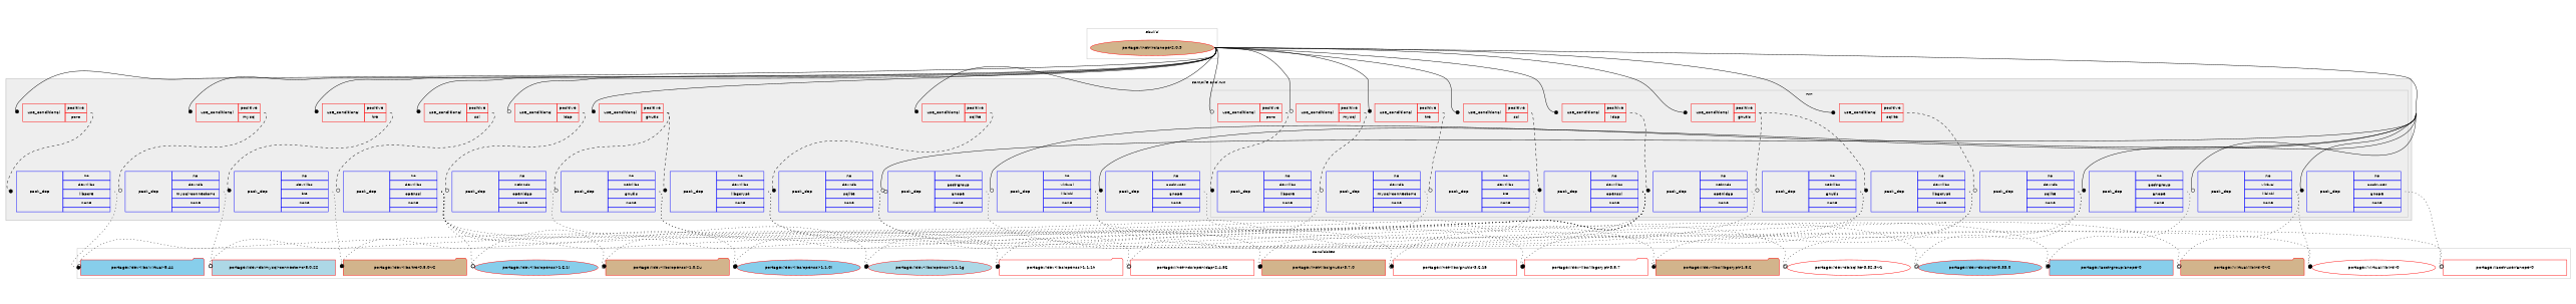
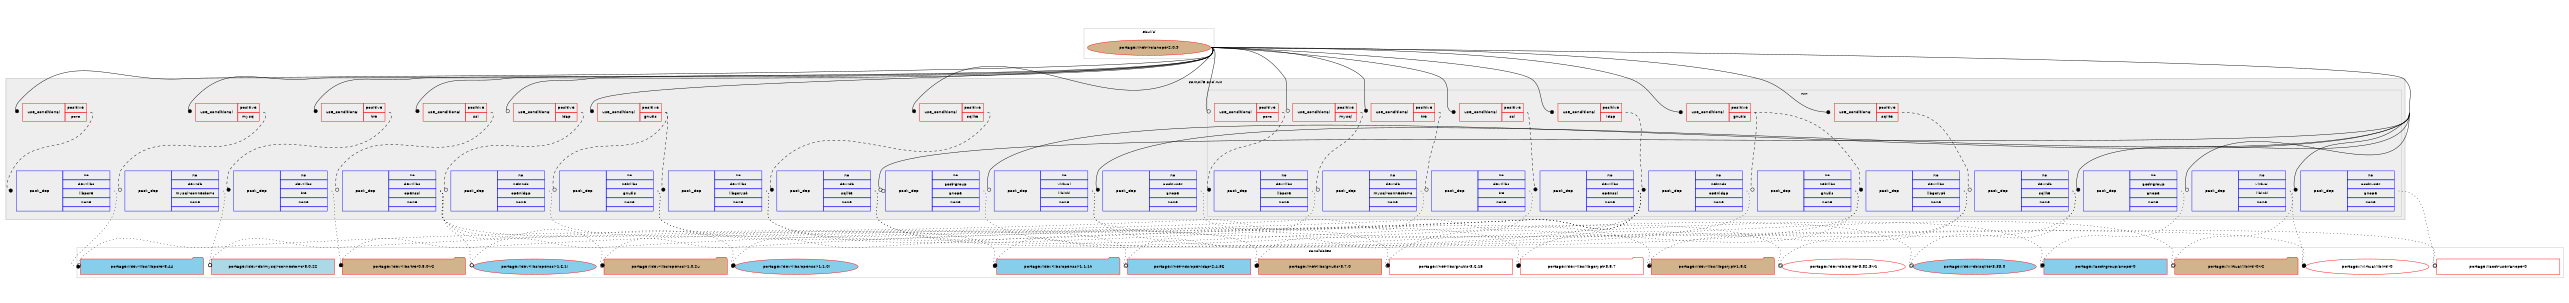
  digraph {
    compound=true
    concentrate=true
    fontname=Helvetica
    fontsize=10
    newrank=true
    rankdir=TB
    ranksep=1.5
    node [color=red fontname=Helvetica fontsize=10 shape=none]
    edge [arrowhead=dot headport=w style=dotted tailport=e weight=100]
    n1 [fillcolor=tan label="portage://net-irc/anope-2.0.9" shape=ellipse style=filled width=4]
    n2 [color=blue label=<<TABLE BORDER="0" CELLBORDER="1" CELLSPACING="0" CELLPADDING="4" WIDTH="220"><TR><TD ROWSPAN="6" CELLPADDING="30">pack_dep</TD></TR><TR><TD WIDTH="110">no</TD></TR><TR><TD>net-libs</TD></TR><TR><TD>gnutls</TD></TR><TR><TD>none</TD></TR><TR><TD></TD></TR></TABLE>>]
    n3 [color=blue label=<<TABLE BORDER="0" CELLBORDER="1" CELLSPACING="0" CELLPADDING="4" WIDTH="220"><TR><TD ROWSPAN="6" CELLPADDING="30">pack_dep</TD></TR><TR><TD WIDTH="110">no</TD></TR><TR><TD>dev-libs</TD></TR><TR><TD>libgcrypt</TD></TR><TR><TD>none</TD></TR><TR><TD></TD></TR></TABLE>>]
    n4 [label=<<TABLE BORDER="0" CELLBORDER="1" CELLSPACING="0" CELLPADDING="4"><TR><TD ROWSPAN="3" CELLPADDING="10">use_conditional</TD></TR><TR><TD>positive</TD></TR><TR><TD>gnutls</TD></TR></TABLE>>]
    n5 [color=blue label=<<TABLE BORDER="0" CELLBORDER="1" CELLSPACING="0" CELLPADDING="4" WIDTH="220"><TR><TD ROWSPAN="6" CELLPADDING="30">pack_dep</TD></TR><TR><TD WIDTH="110">no</TD></TR><TR><TD>net-nds</TD></TR><TR><TD>openldap</TD></TR><TR><TD>none</TD></TR><TR><TD></TD></TR></TABLE>>]
    n6 [label=<<TABLE BORDER="0" CELLBORDER="1" CELLSPACING="0" CELLPADDING="4"><TR><TD ROWSPAN="3" CELLPADDING="10">use_conditional</TD></TR><TR><TD>positive</TD></TR><TR><TD>ldap</TD></TR></TABLE>>]
    n7 [color=blue label=<<TABLE BORDER="0" CELLBORDER="1" CELLSPACING="0" CELLPADDING="4" WIDTH="220"><TR><TD ROWSPAN="6" CELLPADDING="30">pack_dep</TD></TR><TR><TD WIDTH="110">no</TD></TR><TR><TD>dev-db</TD></TR><TR><TD>mysql-connector-c</TD></TR><TR><TD>none</TD></TR><TR><TD></TD></TR></TABLE>>]
    n8 [label=<<TABLE BORDER="0" CELLBORDER="1" CELLSPACING="0" CELLPADDING="4"><TR><TD ROWSPAN="3" CELLPADDING="10">use_conditional</TD></TR><TR><TD>positive</TD></TR><TR><TD>mysql</TD></TR></TABLE>>]
    n9 [color=blue label=<<TABLE BORDER="0" CELLBORDER="1" CELLSPACING="0" CELLPADDING="4" WIDTH="220"><TR><TD ROWSPAN="6" CELLPADDING="30">pack_dep</TD></TR><TR><TD WIDTH="110">no</TD></TR><TR><TD>dev-libs</TD></TR><TR><TD>libpcre</TD></TR><TR><TD>none</TD></TR><TR><TD></TD></TR></TABLE>>]
    n10 [label=<<TABLE BORDER="0" CELLBORDER="1" CELLSPACING="0" CELLPADDING="4"><TR><TD ROWSPAN="3" CELLPADDING="10">use_conditional</TD></TR><TR><TD>positive</TD></TR><TR><TD>pcre</TD></TR></TABLE>>]
    n11 [color=blue label=<<TABLE BORDER="0" CELLBORDER="1" CELLSPACING="0" CELLPADDING="4" WIDTH="220"><TR><TD ROWSPAN="6" CELLPADDING="30">pack_dep</TD></TR><TR><TD WIDTH="110">no</TD></TR><TR><TD>dev-db</TD></TR><TR><TD>sqlite</TD></TR><TR><TD>none</TD></TR><TR><TD></TD></TR></TABLE>>]
    n12 [label=<<TABLE BORDER="0" CELLBORDER="1" CELLSPACING="0" CELLPADDING="4"><TR><TD ROWSPAN="3" CELLPADDING="10">use_conditional</TD></TR><TR><TD>positive</TD></TR><TR><TD>sqlite</TD></TR></TABLE>>]
    n13 [color=blue label=<<TABLE BORDER="0" CELLBORDER="1" CELLSPACING="0" CELLPADDING="4" WIDTH="220"><TR><TD ROWSPAN="6" CELLPADDING="30">pack_dep</TD></TR><TR><TD WIDTH="110">no</TD></TR><TR><TD>dev-libs</TD></TR><TR><TD>openssl</TD></TR><TR><TD>none</TD></TR><TR><TD></TD></TR></TABLE>>]
    n14 [label=<<TABLE BORDER="0" CELLBORDER="1" CELLSPACING="0" CELLPADDING="4"><TR><TD ROWSPAN="3" CELLPADDING="10">use_conditional</TD></TR><TR><TD>positive</TD></TR><TR><TD>ssl</TD></TR></TABLE>>]
    n15 [color=blue label=<<TABLE BORDER="0" CELLBORDER="1" CELLSPACING="0" CELLPADDING="4" WIDTH="220"><TR><TD ROWSPAN="6" CELLPADDING="30">pack_dep</TD></TR><TR><TD WIDTH="110">no</TD></TR><TR><TD>dev-libs</TD></TR><TR><TD>tre</TD></TR><TR><TD>none</TD></TR><TR><TD></TD></TR></TABLE>>]
    n16 [label=<<TABLE BORDER="0" CELLBORDER="1" CELLSPACING="0" CELLPADDING="4"><TR><TD ROWSPAN="3" CELLPADDING="10">use_conditional</TD></TR><TR><TD>positive</TD></TR><TR><TD>tre</TD></TR></TABLE>>]
    n17 [color=blue label=<<TABLE BORDER="0" CELLBORDER="1" CELLSPACING="0" CELLPADDING="4" WIDTH="220"><TR><TD ROWSPAN="6" CELLPADDING="30">pack_dep</TD></TR><TR><TD WIDTH="110">no</TD></TR><TR><TD>acct-group</TD></TR><TR><TD>anope</TD></TR><TR><TD>none</TD></TR><TR><TD></TD></TR></TABLE>>]
    n18 [color=blue label=<<TABLE BORDER="0" CELLBORDER="1" CELLSPACING="0" CELLPADDING="4" WIDTH="220"><TR><TD ROWSPAN="6" CELLPADDING="30">pack_dep</TD></TR><TR><TD WIDTH="110">no</TD></TR><TR><TD>acct-user</TD></TR><TR><TD>anope</TD></TR><TR><TD>none</TD></TR><TR><TD></TD></TR></TABLE>>]
    n19 [color=blue label=<<TABLE BORDER="0" CELLBORDER="1" CELLSPACING="0" CELLPADDING="4" WIDTH="220"><TR><TD ROWSPAN="6" CELLPADDING="30">pack_dep</TD></TR><TR><TD WIDTH="110">no</TD></TR><TR><TD>virtual</TD></TR><TR><TD>libintl</TD></TR><TR><TD>none</TD></TR><TR><TD></TD></TR></TABLE>>]
    n20 [color=blue label=<<TABLE BORDER="0" CELLBORDER="1" CELLSPACING="0" CELLPADDING="4" WIDTH="220"><TR><TD ROWSPAN="6" CELLPADDING="30">pack_dep</TD></TR><TR><TD WIDTH="110">no</TD></TR><TR><TD>net-nds</TD></TR><TR><TD>openldap</TD></TR><TR><TD>none</TD></TR><TR><TD></TD></TR></TABLE>>]
    n21 [label=<<TABLE BORDER="0" CELLBORDER="1" CELLSPACING="0" CELLPADDING="4"><TR><TD ROWSPAN="3" CELLPADDING="10">use_conditional</TD></TR><TR><TD>positive</TD></TR><TR><TD>ldap</TD></TR></TABLE>>]
    n22 [color=blue label=<<TABLE BORDER="0" CELLBORDER="1" CELLSPACING="0" CELLPADDING="4" WIDTH="220"><TR><TD ROWSPAN="6" CELLPADDING="30">pack_dep</TD></TR><TR><TD WIDTH="110">no</TD></TR><TR><TD>net-libs</TD></TR><TR><TD>gnutls</TD></TR><TR><TD>none</TD></TR><TR><TD></TD></TR></TABLE>>]
    n23 [color=blue label=<<TABLE BORDER="0" CELLBORDER="1" CELLSPACING="0" CELLPADDING="4" WIDTH="220"><TR><TD ROWSPAN="6" CELLPADDING="30">pack_dep</TD></TR><TR><TD WIDTH="110">no</TD></TR><TR><TD>dev-libs</TD></TR><TR><TD>libgcrypt</TD></TR><TR><TD>none</TD></TR><TR><TD></TD></TR></TABLE>>]
    n24 [label=<<TABLE BORDER="0" CELLBORDER="1" CELLSPACING="0" CELLPADDING="4"><TR><TD ROWSPAN="3" CELLPADDING="10">use_conditional</TD></TR><TR><TD>positive</TD></TR><TR><TD>gnutls</TD></TR></TABLE>>]
    n25 [color=blue label=<<TABLE BORDER="0" CELLBORDER="1" CELLSPACING="0" CELLPADDING="4" WIDTH="220"><TR><TD ROWSPAN="6" CELLPADDING="30">pack_dep</TD></TR><TR><TD WIDTH="110">no</TD></TR><TR><TD>dev-db</TD></TR><TR><TD>mysql-connector-c</TD></TR><TR><TD>none</TD></TR><TR><TD></TD></TR></TABLE>>]
    n26 [label=<<TABLE BORDER="0" CELLBORDER="1" CELLSPACING="0" CELLPADDING="4"><TR><TD ROWSPAN="3" CELLPADDING="10">use_conditional</TD></TR><TR><TD>positive</TD></TR><TR><TD>mysql</TD></TR></TABLE>>]
    n27 [color=blue label=<<TABLE BORDER="0" CELLBORDER="1" CELLSPACING="0" CELLPADDING="4" WIDTH="220"><TR><TD ROWSPAN="6" CELLPADDING="30">pack_dep</TD></TR><TR><TD WIDTH="110">no</TD></TR><TR><TD>dev-libs</TD></TR><TR><TD>libpcre</TD></TR><TR><TD>none</TD></TR><TR><TD></TD></TR></TABLE>>]
    n28 [label=<<TABLE BORDER="0" CELLBORDER="1" CELLSPACING="0" CELLPADDING="4"><TR><TD ROWSPAN="3" CELLPADDING="10">use_conditional</TD></TR><TR><TD>positive</TD></TR><TR><TD>pcre</TD></TR></TABLE>>]
    n29 [color=blue label=<<TABLE BORDER="0" CELLBORDER="1" CELLSPACING="0" CELLPADDING="4" WIDTH="220"><TR><TD ROWSPAN="6" CELLPADDING="30">pack_dep</TD></TR><TR><TD WIDTH="110">no</TD></TR><TR><TD>dev-db</TD></TR><TR><TD>sqlite</TD></TR><TR><TD>none</TD></TR><TR><TD></TD></TR></TABLE>>]
    n30 [label=<<TABLE BORDER="0" CELLBORDER="1" CELLSPACING="0" CELLPADDING="4"><TR><TD ROWSPAN="3" CELLPADDING="10">use_conditional</TD></TR><TR><TD>positive</TD></TR><TR><TD>sqlite</TD></TR></TABLE>>]
    n31 [color=blue label=<<TABLE BORDER="0" CELLBORDER="1" CELLSPACING="0" CELLPADDING="4" WIDTH="220"><TR><TD ROWSPAN="6" CELLPADDING="30">pack_dep</TD></TR><TR><TD WIDTH="110">no</TD></TR><TR><TD>dev-libs</TD></TR><TR><TD>openssl</TD></TR><TR><TD>none</TD></TR><TR><TD></TD></TR></TABLE>>]
    n32 [label=<<TABLE BORDER="0" CELLBORDER="1" CELLSPACING="0" CELLPADDING="4"><TR><TD ROWSPAN="3" CELLPADDING="10">use_conditional</TD></TR><TR><TD>positive</TD></TR><TR><TD>ssl</TD></TR></TABLE>>]
    n33 [color=blue label=<<TABLE BORDER="0" CELLBORDER="1" CELLSPACING="0" CELLPADDING="4" WIDTH="220"><TR><TD ROWSPAN="6" CELLPADDING="30">pack_dep</TD></TR><TR><TD WIDTH="110">no</TD></TR><TR><TD>dev-libs</TD></TR><TR><TD>tre</TD></TR><TR><TD>none</TD></TR><TR><TD></TD></TR></TABLE>>]
    n34 [label=<<TABLE BORDER="0" CELLBORDER="1" CELLSPACING="0" CELLPADDING="4"><TR><TD ROWSPAN="3" CELLPADDING="10">use_conditional</TD></TR><TR><TD>positive</TD></TR><TR><TD>tre</TD></TR></TABLE>>]
    n35 [color=blue label=<<TABLE BORDER="0" CELLBORDER="1" CELLSPACING="0" CELLPADDING="4" WIDTH="220"><TR><TD ROWSPAN="6" CELLPADDING="30">pack_dep</TD></TR><TR><TD WIDTH="110">no</TD></TR><TR><TD>acct-group</TD></TR><TR><TD>anope</TD></TR><TR><TD>none</TD></TR><TR><TD></TD></TR></TABLE>>]
    n36 [color=blue label=<<TABLE BORDER="0" CELLBORDER="1" CELLSPACING="0" CELLPADDING="4" WIDTH="220"><TR><TD ROWSPAN="6" CELLPADDING="30">pack_dep</TD></TR><TR><TD WIDTH="110">no</TD></TR><TR><TD>acct-user</TD></TR><TR><TD>anope</TD></TR><TR><TD>none</TD></TR><TR><TD></TD></TR></TABLE>>]
    n37 [color=blue label=<<TABLE BORDER="0" CELLBORDER="1" CELLSPACING="0" CELLPADDING="4" WIDTH="220"><TR><TD ROWSPAN="6" CELLPADDING="30">pack_dep</TD></TR><TR><TD WIDTH="110">no</TD></TR><TR><TD>virtual</TD></TR><TR><TD>libintl</TD></TR><TR><TD>none</TD></TR><TR><TD></TD></TR></TABLE>>]
-   n38 [fillcolor=white label="portage://net-nds/openldap-2.4.56" shape=box style=filled width=4]
+   n38 [fillcolor=skyblue label="portage://net-nds/openldap-2.4.56" shape=box style=filled width=4]
    n39 [fillcolor=tan label="portage://net-libs/gnutls-3.7.0" shape=box style=filled width=4]
    n40 [fillcolor=white label="portage://net-libs/gnutls-3.6.15" shape=box style=filled width=4]
    n41 [fillcolor=white label="portage://dev-libs/libgcrypt-3.8.7" shape=folder style=filled width=4]
    n42 [fillcolor=tan label="portage://dev-libs/libgcrypt-1.8.6" shape=folder style=filled width=4]
    n43 [fillcolor=lightblue label="portage://dev-db/mysql-connector-c-8.0.22" shape=box style=filled width=4]
-   n44 [fillcolor=skyblue label="portage://dev-libs/virtual-8.44" shape=folder style=filled width=4]
+   n44 [fillcolor=skyblue label="portage://dev-libs/libpcre-8.44" shape=folder style=filled width=4]
    n45 [fillcolor=skyblue label="portage://dev-db/sqlite-3.33.0" shape=ellipse style=filled width=4]
    n46 [fillcolor=white label="portage://dev-db/sqlite-3.32.3-r1" shape=ellipse style=filled width=4]
    n47 [fillcolor=skyblue label="portage://dev-libs/openssl-1.6.1i" shape=ellipse style=filled width=4]
-   n48 [fillcolor=white label="portage://dev-libs/openssl-1.1.1h" shape=folder style=filled width=4]
-   n49 [fillcolor=lightblue label="portage://dev-libs/openssl-1.1.1g" shape=ellipse style=filled width=4]
+   n48 [fillcolor=skyblue label="portage://dev-libs/openssl-1.1.1h" shape=folder style=filled width=4]
    n50 [fillcolor=skyblue label="portage://dev-libs/openssl-1.1.0l" shape=ellipse style=filled width=4]
    n51 [fillcolor=tan label="portage://dev-libs/openssl-1.0.2u" shape=folder style=filled width=4]
    n52 [fillcolor=tan label="portage://dev-libs/tre-0.8.0-r2" shape=folder style=filled width=4]
    n53 [fillcolor=skyblue label="portage://acct-group/anope-0" shape=box style=filled width=4]
    n54 [fillcolor=white label="portage://acct-user/anope-0" shape=box style=filled width=4]
    n55 [fillcolor=tan label="portage://virtual/libintl-0-r2" shape=folder style=filled width=4]
    n56 [fillcolor=white label="portage://virtual/libintl-0" shape=ellipse style=filled width=4]
    subgraph cluster_1 {
      color=gray
      label=<<i>ebuild</i>>
      rank=same
      n1
    }
    subgraph cluster_2 {
      color=gray
      label=<<i>dependencies</i>>
      subgraph cluster_3 {
        color=gray
        fillcolor="#eeeeee"
        label=<<i>compile</i>>
        style=filled
        subgraph sub_4 {
          color=gray
          fillcolor="#eeeeee"
          label=<<i>compile</i>>
          style=filled
          n4
          subgraph sub_5 {
            color=gray
            fillcolor="#eeeeee"
            label=<<i>compile</i>>
            style=filled
            n2
          }
          subgraph sub_6 {
            color=gray
            fillcolor="#eeeeee"
            label=<<i>compile</i>>
            style=filled
            n3
          }
        }
        subgraph sub_7 {
          color=gray
          fillcolor="#eeeeee"
          label=<<i>compile</i>>
          style=filled
          n6
          subgraph sub_8 {
            color=gray
            fillcolor="#eeeeee"
            label=<<i>compile</i>>
            style=filled
            n5
          }
        }
        subgraph sub_9 {
          color=gray
          fillcolor="#eeeeee"
          label=<<i>compile</i>>
          style=filled
          n8
          subgraph sub_10 {
            color=gray
            fillcolor="#eeeeee"
            label=<<i>compile</i>>
            style=filled
            n7
          }
        }
        subgraph sub_11 {
          color=gray
          fillcolor="#eeeeee"
          label=<<i>compile</i>>
          style=filled
          n10
          subgraph sub_12 {
            color=gray
            fillcolor="#eeeeee"
            label=<<i>compile</i>>
            style=filled
            n9
          }
        }
        subgraph sub_13 {
          color=gray
          fillcolor="#eeeeee"
          label=<<i>compile</i>>
          style=filled
          n12
          subgraph sub_14 {
            color=gray
            fillcolor="#eeeeee"
            label=<<i>compile</i>>
            style=filled
            n11
          }
        }
        subgraph sub_15 {
          color=gray
          fillcolor="#eeeeee"
          label=<<i>compile</i>>
          style=filled
          n14
          subgraph sub_16 {
            color=gray
            fillcolor="#eeeeee"
            label=<<i>compile</i>>
            style=filled
            n13
          }
        }
        subgraph sub_17 {
          color=gray
          fillcolor="#eeeeee"
          label=<<i>compile</i>>
          style=filled
          n16
          subgraph sub_18 {
            color=gray
            fillcolor="#eeeeee"
            label=<<i>compile</i>>
            style=filled
            n15
          }
        }
        subgraph sub_19 {
          color=gray
          fillcolor="#eeeeee"
          label=<<i>compile</i>>
          style=filled
          n17
        }
        subgraph sub_20 {
          color=gray
          fillcolor="#eeeeee"
          label=<<i>compile</i>>
          style=filled
          n18
        }
        subgraph sub_21 {
          color=gray
          fillcolor="#eeeeee"
          label=<<i>compile</i>>
          style=filled
          n19
        }
      }
      subgraph cluster_22 {
        color=gray
        fillcolor="#eeeeee"
        label=<<i>compile and run</i>>
        style=filled
      }
      subgraph cluster_23 {
        color=gray
        fillcolor="#eeeeee"
        label=<<i>run</i>>
        style=filled
        subgraph sub_24 {
          color=gray
          fillcolor="#eeeeee"
          label=<<i>run</i>>
          style=filled
          n21
          subgraph sub_25 {
            color=gray
            fillcolor="#eeeeee"
            label=<<i>run</i>>
            style=filled
            n20
          }
        }
        subgraph sub_26 {
          color=gray
          fillcolor="#eeeeee"
          label=<<i>run</i>>
          style=filled
          n24
          subgraph sub_27 {
            color=gray
            fillcolor="#eeeeee"
            label=<<i>run</i>>
            style=filled
            n22
          }
          subgraph sub_28 {
            color=gray
            fillcolor="#eeeeee"
            label=<<i>run</i>>
            style=filled
            n23
          }
        }
        subgraph sub_29 {
          color=gray
          fillcolor="#eeeeee"
          label=<<i>run</i>>
          style=filled
          n26
          subgraph sub_30 {
            color=gray
            fillcolor="#eeeeee"
            label=<<i>run</i>>
            style=filled
            n25
          }
        }
        subgraph sub_31 {
          color=gray
          fillcolor="#eeeeee"
          label=<<i>run</i>>
          style=filled
          n28
          subgraph sub_32 {
            color=gray
            fillcolor="#eeeeee"
            label=<<i>run</i>>
            style=filled
            n27
          }
        }
        subgraph sub_33 {
          color=gray
          fillcolor="#eeeeee"
          label=<<i>run</i>>
          style=filled
          n30
          subgraph sub_34 {
            color=gray
            fillcolor="#eeeeee"
            label=<<i>run</i>>
            style=filled
            n29
          }
        }
        subgraph sub_35 {
          color=gray
          fillcolor="#eeeeee"
          label=<<i>run</i>>
          style=filled
          n32
          subgraph sub_36 {
            color=gray
            fillcolor="#eeeeee"
            label=<<i>run</i>>
            style=filled
            n31
          }
        }
        subgraph sub_37 {
          color=gray
          fillcolor="#eeeeee"
          label=<<i>run</i>>
          style=filled
          n34
          subgraph sub_38 {
            color=gray
            fillcolor="#eeeeee"
            label=<<i>run</i>>
            style=filled
            n33
          }
        }
        subgraph sub_39 {
          color=gray
          fillcolor="#eeeeee"
          label=<<i>run</i>>
          style=filled
          n35
        }
        subgraph sub_40 {
          color=gray
          fillcolor="#eeeeee"
          label=<<i>run</i>>
          style=filled
          n36
        }
        subgraph sub_41 {
          color=gray
          fillcolor="#eeeeee"
          label=<<i>run</i>>
          style=filled
          n37
        }
      }
    }
    subgraph cluster_42 {
      color=gray
      label=<<i>candidates</i>>
      rank=same
      subgraph sub_43 {
        color=black
        label=<<i>candidates</i>>
        nodesep=1
        rank=same
        n38
      }
      subgraph sub_44 {
        color=black
        label=<<i>candidates</i>>
        nodesep=1
        rank=same
        n39
        n40
      }
      subgraph sub_45 {
        color=black
        label=<<i>candidates</i>>
        nodesep=1
        rank=same
        n41
        n42
      }
      subgraph sub_46 {
        color=black
        label=<<i>candidates</i>>
        nodesep=1
        rank=same
        n43
      }
      subgraph sub_47 {
        color=black
        label=<<i>candidates</i>>
        nodesep=1
        rank=same
        n44
      }
      subgraph sub_48 {
        color=black
        label=<<i>candidates</i>>
        nodesep=1
        rank=same
        n45
        n46
      }
      subgraph sub_49 {
        color=black
        label=<<i>candidates</i>>
        nodesep=1
        rank=same
        n47
        n48
-       n49
        n50
        n51
      }
      subgraph sub_50 {
        color=black
        label=<<i>candidates</i>>
        nodesep=1
        rank=same
        n52
      }
      subgraph sub_51 {
        color=black
        label=<<i>candidates</i>>
        nodesep=1
        rank=same
        n53
      }
      subgraph sub_52 {
        color=black
        label=<<i>candidates</i>>
        nodesep=1
        rank=same
        n54
      }
      subgraph sub_53 {
        color=black
        label=<<i>candidates</i>>
        nodesep=1
        rank=same
        n55
        n56
      }
      subgraph sub_54 {
        color=black
        label=<<i>candidates</i>>
        nodesep=1
        rank=same
        n39
        n40
      }
      subgraph sub_55 {
        color=black
        label=<<i>candidates</i>>
        nodesep=1
        rank=same
        n41
        n42
      }
      subgraph sub_56 {
        color=black
        label=<<i>candidates</i>>
        nodesep=1
        rank=same
        n38
      }
      subgraph sub_57 {
        color=black
        label=<<i>candidates</i>>
        nodesep=1
        rank=same
        n43
      }
      subgraph sub_58 {
        color=black
        label=<<i>candidates</i>>
        nodesep=1
        rank=same
        n44
      }
      subgraph sub_59 {
        color=black
        label=<<i>candidates</i>>
        nodesep=1
        rank=same
        n45
        n46
      }
      subgraph sub_60 {
        color=black
        label=<<i>candidates</i>>
        nodesep=1
        rank=same
        n47
        n48
-       n49
        n50
        n51
      }
      subgraph sub_61 {
        color=black
        label=<<i>candidates</i>>
        nodesep=1
        rank=same
        n52
      }
      subgraph sub_62 {
        color=black
        label=<<i>candidates</i>>
        nodesep=1
        rank=same
        n53
      }
      subgraph sub_63 {
        color=black
        label=<<i>candidates</i>>
        nodesep=1
        rank=same
        n54
      }
      subgraph sub_64 {
        color=black
        label=<<i>candidates</i>>
        nodesep=1
        rank=same
        n55
        n56
      }
    }
    n1 -> n4 [style=solid weight=20]
    n1 -> n6 [arrowhead=odot style=solid weight=20]
    n1 -> n8 [style=solid weight=20]
    n1 -> n10 [style=solid weight=20]
    n1 -> n12 [style=solid weight=20]
    n1 -> n14 [style=solid weight=20]
    n1 -> n16 [style=solid weight=20]
    n1 -> n17 [arrowhead=odot style=solid weight=20]
    n1 -> n18 [style=solid weight=20]
    n1 -> n19 [arrowhead=odot style=solid weight=20]
    n1 -> n21 [style=solid weight=20]
    n1 -> n24 [style=solid weight=20]
    n1 -> n26 [arrowhead=odot style=solid weight=20]
    n1 -> n28 [arrowhead=odot style=solid weight=20]
    n1 -> n30 [style=solid weight=20]
    n1 -> n32 [style=solid weight=20]
    n1 -> n34 [style=solid weight=20]
    n1 -> n35 [style=solid weight=20]
    n1 -> n36 [style=solid weight=20]
    n1 -> n37 [arrowhead=odot style=solid weight=20]
    n2 -> n39
    n2 -> n40 [arrowhead=odot]
    n3 -> n41
    n3 -> n42
    n4 -> n2 [arrowhead=odot style=dashed weight=20]
    n4 -> n3 [style=dashed weight=20]
    n5 -> n38 [arrowhead=odot]
    n6 -> n5 [arrowhead=odot style=dashed weight=20]
    n7 -> n43 [arrowhead=odot]
    n8 -> n7 [arrowhead=odot style=dashed weight=20]
    n9 -> n44
    n10 -> n9 [style=dashed weight=20]
    n11 -> n45 [arrowhead=odot]
    n11 -> n46 [arrowhead=odot]
    n12 -> n11 [style=dashed weight=20]
    n13 -> n47 [arrowhead=odot]
    n13 -> n48
-   n13 -> n49
    n13 -> n50
    n13 -> n51 [arrowhead=odot]
    n14 -> n13 [arrowhead=odot style=dashed weight=20]
    n15 -> n52 [arrowhead=odot]
    n16 -> n15 [style=dashed weight=20]
    n17 -> n53 [arrowhead=odot]
    n18 -> n54 [arrowhead=odot]
    n19 -> n55 [arrowhead=odot]
    n19 -> n56
    n20 -> n38 [arrowhead=odot]
    n21 -> n20 [style=dashed weight=20]
    n22 -> n39
    n22 -> n40
    n23 -> n41
    n23 -> n42 [arrowhead=odot]
    n24 -> n22 [arrowhead=odot style=dashed weight=20]
    n24 -> n23 [style=dashed weight=20]
    n25 -> n43 [arrowhead=odot]
    n26 -> n25 [arrowhead=odot style=dashed weight=20]
    n27 -> n44 [arrowhead=odot]
    n28 -> n27 [style=dashed weight=20]
    n29 -> n45 [arrowhead=odot]
    n29 -> n46 [arrowhead=odot]
    n30 -> n29 [arrowhead=odot style=dashed weight=20]
    n31 -> n47 [arrowhead=odot]
    n31 -> n48
-   n31 -> n49
    n31 -> n50
    n31 -> n51
    n32 -> n31 [style=dashed weight=20]
    n33 -> n52
    n34 -> n33 [arrowhead=odot style=dashed weight=20]
    n35 -> n53
    n36 -> n54 [arrowhead=odot]
    n37 -> n55 [arrowhead=odot]
    n37 -> n56
  }
